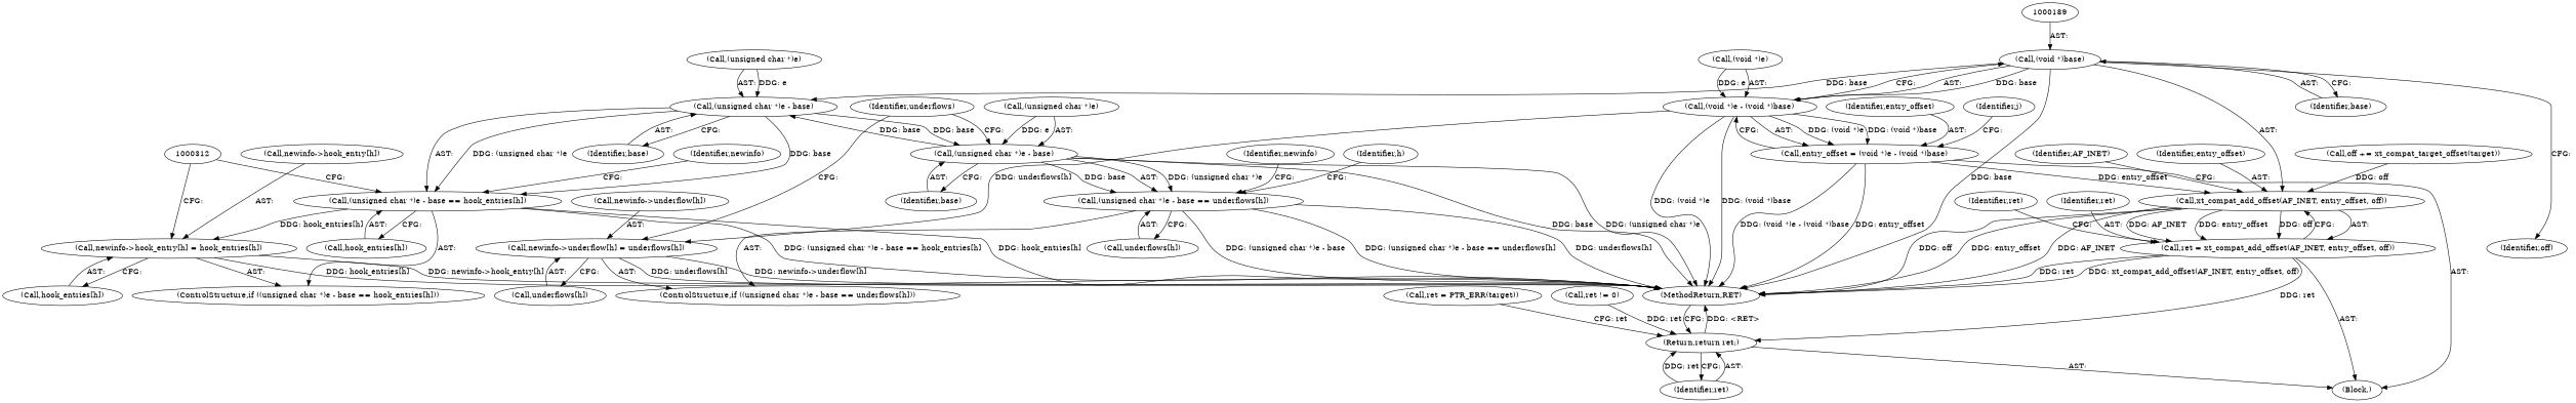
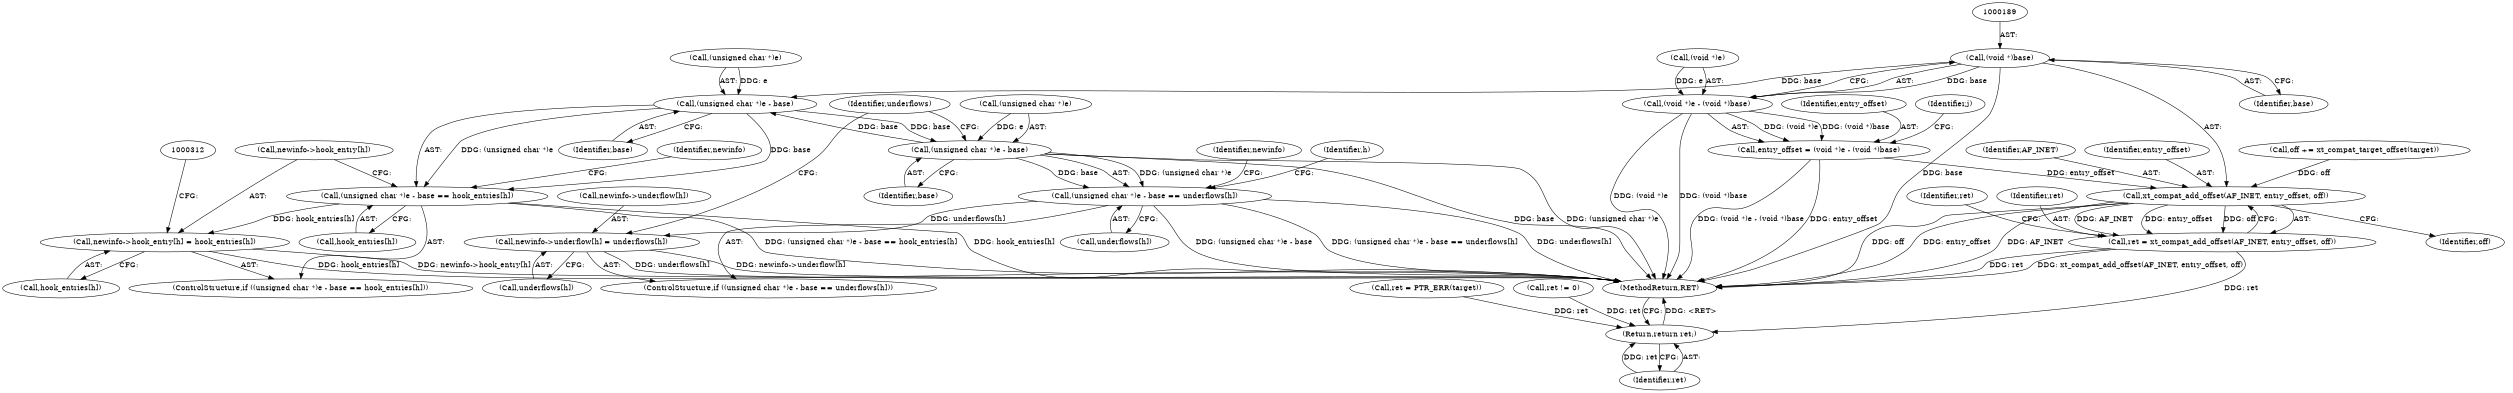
  digraph {
    n1 [label="(Call,(void *)base)"]
    n2 [label="(Call,(void *)e - (void *)base)"]
    n3 [label="(Call,(unsigned char *)e - base)"]
    n4 [label="(Identifier,base)"]
    n5 [label="(MethodReturn,RET)"]
    n6 [label="(Call,xt_compat_add_offset(AF_INET, entry_offset, off))"]
    n7 [label="(Call,entry_offset = (void *)e - (void *)base)"]
    n8 [label="(Call,(unsigned char *)e - base == hook_entries[h])"]
    n9 [label="(Call,(unsigned char *)e - base)"]
    n10 [label="(Identifier,base)"]
    n11 [label="(Return,return ret;)"]
-   n12 [label="(Block,)"]
    n13 [label="(Call,ret = xt_compat_add_offset(AF_INET, entry_offset, off))"]
    n14 [label="(Identifier,off)"]
    n15 [label="(Identifier,ret)"]
    n16 [label="(Call,newinfo->hook_entry[h] = hook_entries[h])"]
    n17 [label="(Call,hook_entries[h])"]
    n18 [label="(ControlStructure,if ((unsigned char *)e - base == hook_entries[h]))"]
    n19 [label="(Call,(unsigned char *)e - base == underflows[h])"]
    n20 [label="(Identifier,base)"]
    n21 [label="(Call,hook_entries[h])"]
    n22 [label="(Call,newinfo->underflow[h] = underflows[h])"]
    n23 [label="(Call,underflows[h])"]
    n24 [label="(ControlStructure,if ((unsigned char *)e - base == underflows[h]))"]
    n25 [label="(Call,underflows[h])"]
    n26 [label="(Identifier,entry_offset)"]
    n27 [label="(Identifier,entry_offset)"]
    n28 [label="(Identifier,newinfo)"]
    n29 [label="(Identifier,ret)"]
    n30 [label="(Call,(unsigned char *)e)"]
    n31 [label="(Call,ret != 0)"]
    n32 [label="(Call,newinfo->hook_entry[h])"]
    n33 [label="(Call,off += xt_compat_target_offset(target))"]
    n34 [label="(Identifier,AF_INET)"]
    n35 [label="(Call,(unsigned char *)e)"]
    n36 [label="(Call,(void *)e)"]
    n37 [label="(Identifier,h)"]
    n38 [label="(Call,ret = PTR_ERR(target))"]
    n39 [label="(Identifier,newinfo)"]
    n40 [label="(Identifier,j)"]
    n41 [label="(Call,newinfo->underflow[h])"]
    n42 [label="(Identifier,underflows)"]
    n43 [label="(Identifier,ret)"]
    1000189
    1000312
    n1 -> n2 [label="AST: "]
    n1 -> n2 [label="DDG: base"]
    n1 -> n3 [label="DDG: base"]
    n1 -> n4 [label="CFG: "]
    n1 -> n5 [label="DDG: base"]
    n1 -> n6 [label="AST: "]
    n2 -> n1 [label="CFG: "]
    n2 -> n5 [label="DDG: (void *)e"]
    n2 -> n5 [label="DDG: (void *)base"]
    n2 -> n7 [label="AST: "]
    n2 -> n7 [label="DDG: (void *)e"]
    n2 -> n7 [label="DDG: (void *)base"]
    n3 -> n8 [label="AST: "]
    n3 -> n8 [label="DDG: (unsigned char *)e"]
    n3 -> n8 [label="DDG: base"]
    n3 -> n9 [label="DDG: base"]
    n3 -> n10 [label="CFG: "]
    n4 -> n1 [label="AST: "]
    n5 -> n11 [label="CFG: "]
    n6 -> n5 [label="DDG: off"]
    n6 -> n5 [label="DDG: entry_offset"]
    n6 -> n5 [label="DDG: AF_INET"]
    n6 -> n13 [label="AST: "]
    n6 -> n13 [label="DDG: AF_INET"]
    n6 -> n13 [label="DDG: entry_offset"]
    n6 -> n13 [label="DDG: off"]
-   n1 -> n14 [label="CFG: "]
-   n7 -> n2 [label="CFG: "]
+   n6 -> n14 [label="CFG: "]
    n7 -> n5 [label="DDG: (void *)e - (void *)base"]
    n7 -> n5 [label="DDG: entry_offset"]
    n7 -> n6 [label="DDG: entry_offset"]
-   n7 -> n12 [label="AST: "]
    n8 -> n5 [label="DDG: (unsigned char *)e - base == hook_entries[h]"]
    n8 -> n5 [label="DDG: hook_entries[h]"]
    n8 -> n16 [label="DDG: hook_entries[h]"]
    n8 -> n17 [label="CFG: "]
    n8 -> n18 [label="AST: "]
    n9 -> n3 [label="DDG: base"]
    n9 -> n5 [label="DDG: (unsigned char *)e"]
    n9 -> n5 [label="DDG: base"]
    n9 -> n19 [label="AST: "]
    n9 -> n19 [label="DDG: (unsigned char *)e"]
    n9 -> n19 [label="DDG: base"]
    n9 -> n20 [label="CFG: "]
    n10 -> n3 [label="AST: "]
    n11 -> n5 [label="DDG: <RET>"]
-   n11 -> n12 [label="AST: "]
    n11 -> n15 [label="CFG: "]
    n13 -> n5 [label="DDG: xt_compat_add_offset(AF_INET, entry_offset, off)"]
    n13 -> n5 [label="DDG: ret"]
    n13 -> n6 [label="CFG: "]
    n13 -> n11 [label="DDG: ret"]
-   n13 -> n12 [label="AST: "]
    n15 -> n11 [label="AST: "]
    n15 -> n11 [label="DDG: ret"]
    n16 -> n5 [label="DDG: hook_entries[h]"]
    n16 -> n5 [label="DDG: newinfo->hook_entry[h]"]
    n16 -> n18 [label="AST: "]
    n16 -> n21 [label="CFG: "]
    n17 -> n8 [label="AST: "]
    n19 -> n5 [label="DDG: (unsigned char *)e - base"]
    n19 -> n5 [label="DDG: (unsigned char *)e - base == underflows[h]"]
    n19 -> n5 [label="DDG: underflows[h]"]
-   n2 -> n22 [label="DDG: underflows[h]"]
+   n19 -> n22 [label="DDG: underflows[h]"]
    n19 -> n23 [label="CFG: "]
    n19 -> n24 [label="AST: "]
    n20 -> n9 [label="AST: "]
    n21 -> n16 [label="AST: "]
    n22 -> n5 [label="DDG: newinfo->underflow[h]"]
    n22 -> n5 [label="DDG: underflows[h]"]
    n22 -> n24 [label="AST: "]
    n22 -> n25 [label="CFG: "]
    n23 -> n19 [label="AST: "]
    n25 -> n22 [label="AST: "]
    n26 -> n7 [label="AST: "]
    n27 -> n6 [label="AST: "]
    n28 -> n19 [label="CFG: "]
    n29 -> n13 [label="AST: "]
    n30 -> n9 [label="AST: "]
    n30 -> n9 [label="DDG: e"]
    n31 -> n11 [label="DDG: ret"]
    n32 -> n16 [label="AST: "]
    n33 -> n6 [label="DDG: off"]
-   n34 -> n6 [label="CFG: "]
+   n34 -> n6 [label="AST: "]
    n35 -> n3 [label="AST: "]
    n35 -> n3 [label="DDG: e"]
    n36 -> n2 [label="AST: "]
    n36 -> n2 [label="DDG: e"]
    n37 -> n19 [label="CFG: "]
-   n38 -> n11 [label="CFG: ret"]
+   n38 -> n11 [label="DDG: ret"]
    n39 -> n8 [label="CFG: "]
    n40 -> n7 [label="CFG: "]
    n41 -> n22 [label="AST: "]
    n42 -> n9 [label="CFG: "]
    n42 -> n22 [label="CFG: "]
    n43 -> n13 [label="CFG: "]
    1000189 -> n1 [label="AST: "]
-   1000312 -> n8 [label="CFG: "]
+   n32 -> n8 [label="CFG: "]
    1000312 -> n16 [label="CFG: "]
  }
